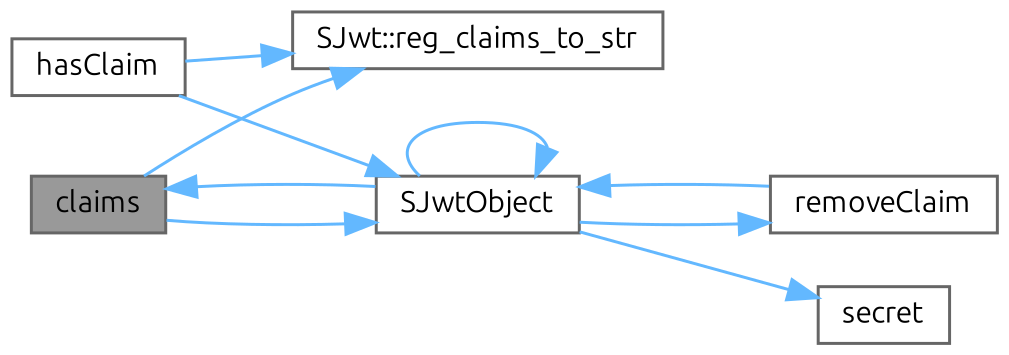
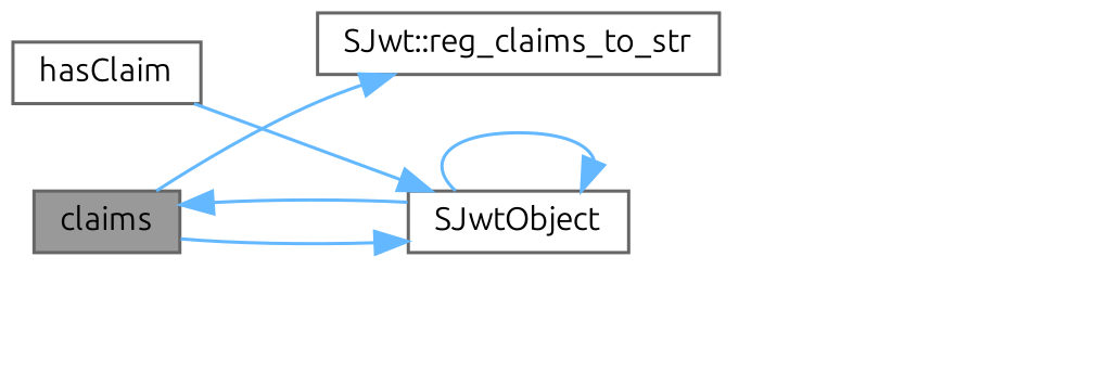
  digraph {
    fontname=Ubuntu
    rankdir=LR
    node [color=grey40 fillcolor=white fontname=Ubuntu fontsize=10 shape=box style=filled]
    edge [color=steelblue1 fontname=Ubuntu fontsize=10 labelfontname=Helvetica labelfontsize=10 style=solid]
    n1 [color=gray40 fillcolor=grey60 fontcolor=black height=0.2 label=claims width=0.4]
    n2 [height=0.2 label="SJwt::reg_claims_to_str" width=0.4]
    n3 [height=0.2 label=SJwtObject width=0.4]
-   n4 [height=0.2 label=removeClaim width=0.4]
-   n5 [height=0.2 label=secret width=0.4]
    n6 [height=0.2 label=hasClaim width=0.4]
    n1 -> n2
    n1 -> n3
    n3 -> n1
    n3 -> n3
-   n3 -> n4
-   n3 -> n5
-   n4 -> n3
-   n6 -> n2
    n6 -> n3
  }
